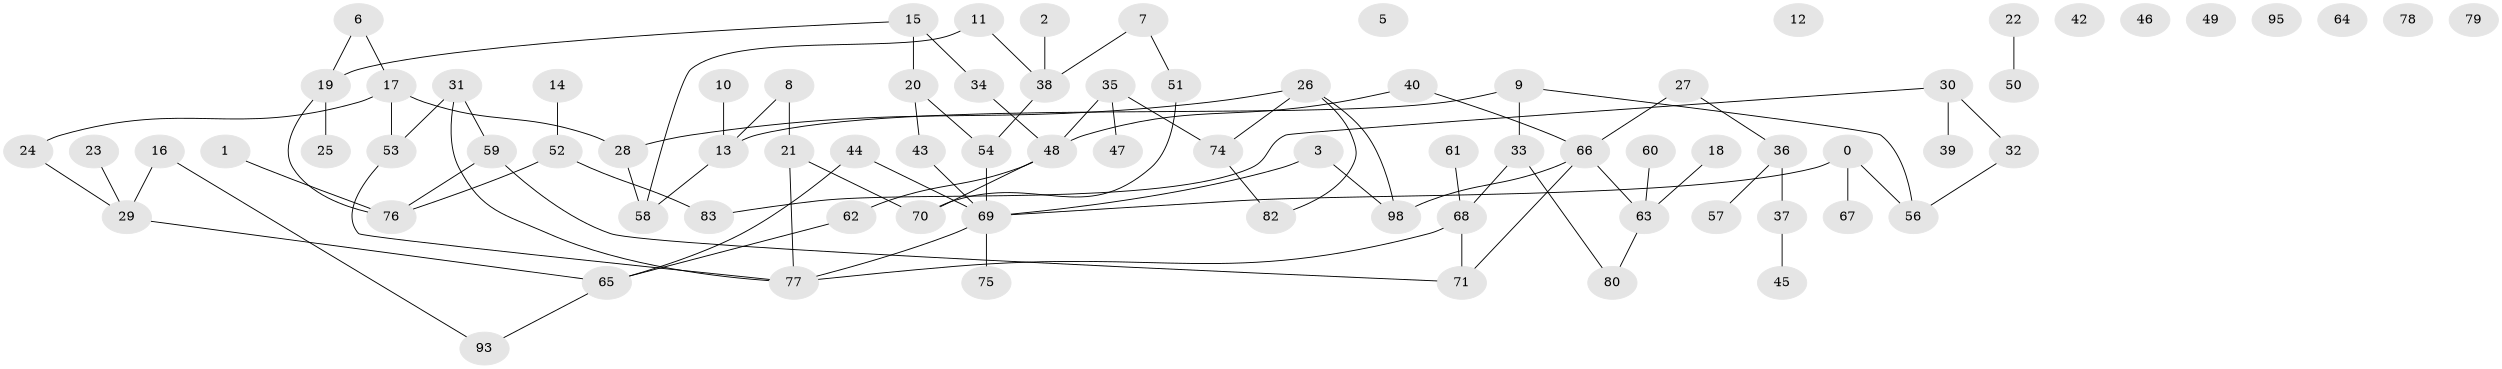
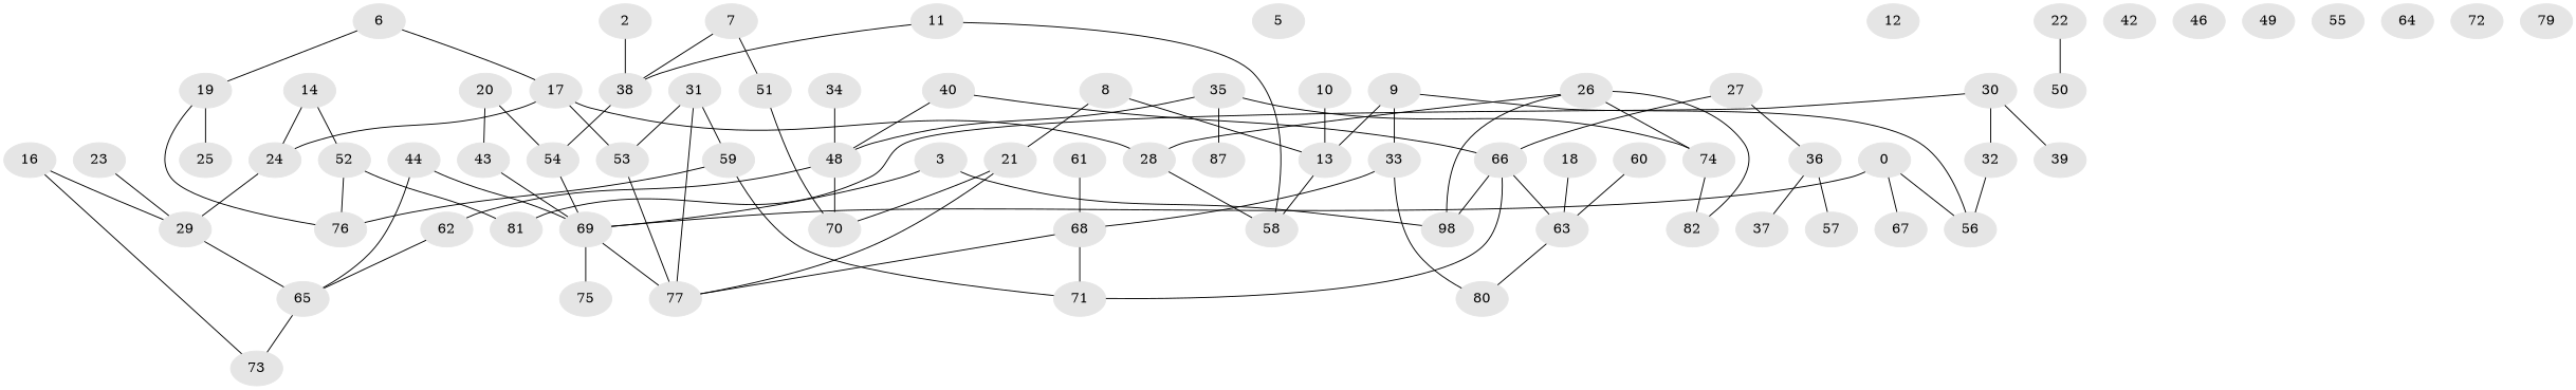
  graph {
    node [color=gray90 style=filled]
-   1
    76
    2
    38
    54
    3
    69
    n8 [label=98]
    77
    75
    n11 [label=0]
    56
    67
    5
    6
    17
    19
    24
    28
    53
    25
    7
    51
    70
    8
    13
    21
    58
    9
    33
    68
    80
    10
    11
    12
    14
    52
    29
-   81 [label=83]
-   15
+   81
    20
    34
    43
    48
    16
-   73 [label=93]
+   73
    65
    18
    63
    31
    59
    22
    50
    23
    26
    74
    82
    27
    36
    66
    37
    57
    71
    30
    32
    39
    62
    35
-   47
-   45
+   47 [label=87]
    40
    44
    42
    46
    49
-   55 [label=95]
+   55
    60
    61
    64
-   72 [label=78]
+   72
    79
-   1 -- 76
    2 -- 38
    38 -- 54
    54 -- 69
    3 -- 69
    3 -- n8
    69 -- 77
    69 -- 75
    n11 -- 69
    n11 -- 56
    n11 -- 67
    6 -- 17
    6 -- 19
    17 -- 24
    17 -- 28
    17 -- 53
    19 -- 76
    19 -- 25
    24 -- 29
    28 -- 58
    53 -- 77
    7 -- 38
    7 -- 51
    51 -- 70
    8 -- 13
    8 -- 21
    13 -- 58
    21 -- 77
    21 -- 70
    9 -- 56
    9 -- 13
    9 -- 33
    33 -- 68
    33 -- 80
    68 -- 77
    68 -- 71
    10 -- 13
    11 -- 38
    11 -- 58
+   14 -- 24
    14 -- 52
    52 -- 76
    52 -- 81
    29 -- 65
-   15 -- 19
-   15 -- 20
-   15 -- 34
    20 -- 54
    20 -- 43
    34 -- 48
    43 -- 69
    48 -- 70
    48 -- 62
    16 -- 29
    16 -- 73
    65 -- 73
    18 -- 63
    63 -- 80
    31 -- 77
    31 -- 53
    31 -- 59
    59 -- 76
    59 -- 71
    22 -- 50
    23 -- 29
    26 -- n8
    26 -- 28
    26 -- 74
    26 -- 82
    74 -- 82
    27 -- 36
    27 -- 66
    36 -- 37
    36 -- 57
    66 -- n8
    66 -- 63
    66 -- 71
-   37 -- 45
    30 -- 81
    30 -- 32
    30 -- 39
    32 -- 56
    62 -- 65
    35 -- 48
    35 -- 74
    35 -- 47
    40 -- 48
    40 -- 66
    44 -- 69
    44 -- 65
    60 -- 63
    61 -- 68
  }
